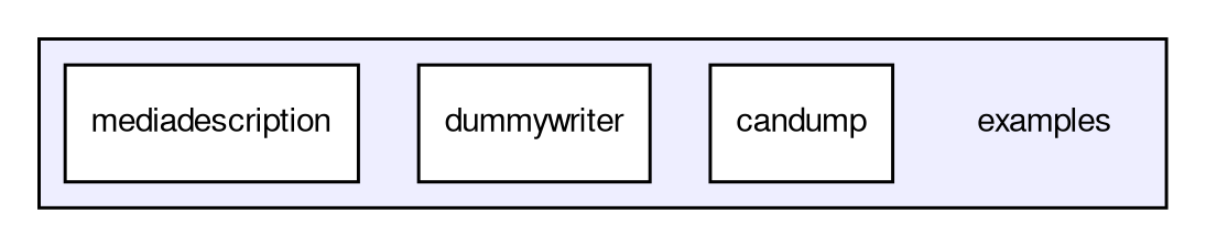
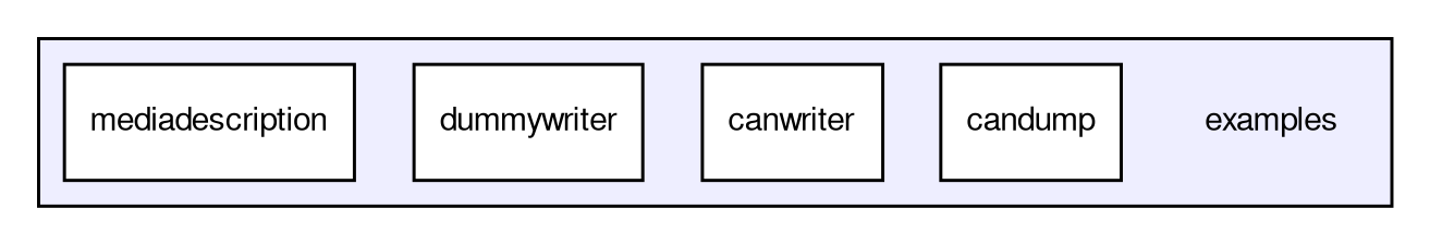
  digraph {
    compound=true
    node [fontname=FreeSans fontsize=10 shape=box color=black fillcolor=white style=filled]
    n1 [label=examples shape=plaintext color="" fillcolor="" style=""]
    n2 [label=candump]
+   n3 [label=canwriter]
    n4 [label=dummywriter]
    n5 [label=mediadescription]
    subgraph cluster_1 {
      bgcolor="#eeeeff"
      pencolor=black
      n1
      n2
+     n3
      n4
      n5
    }
  }
